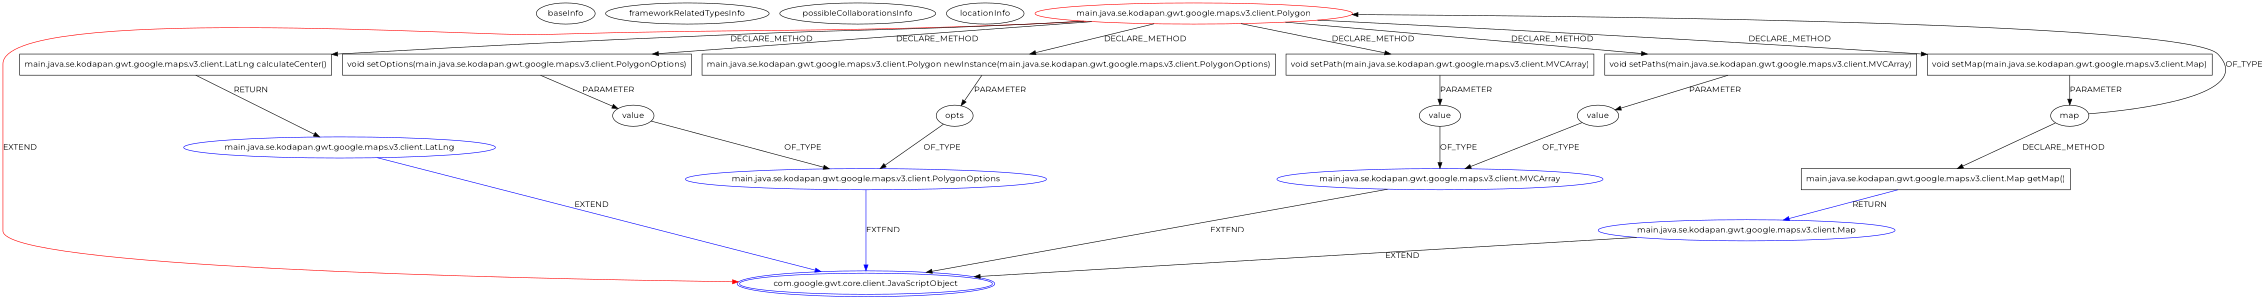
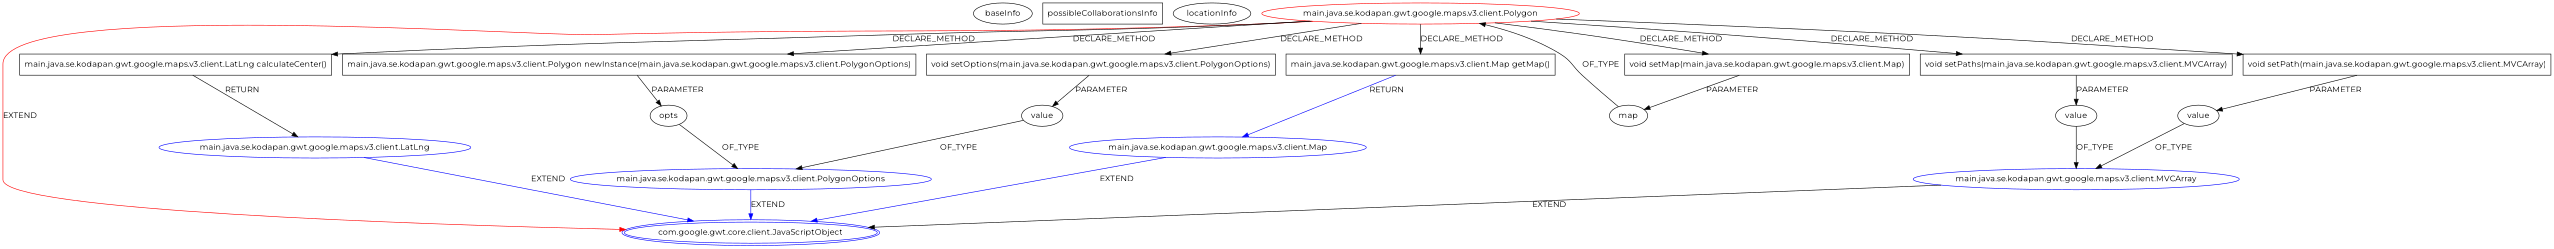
  digraph {
    fontname=Montserrat
    node [fontname=Montserrat isFrameworkType=false vertexType=CLIENT_METHOD_DECLARATION]
    edge [fontname=Montserrat]
    baseInfo [category=extension_graph graphId=3377 isAnonymous=false possibleRelation=true isFrameworkType="" vertexType=""]
-   frameworkRelatedTypesInfo [0="com.google.gwt.core.client.JavaScriptObject" isFrameworkType="" vertexType=""]
-   possibleCollaborationsInfo [0="3377~CLIENT_METHOD_DECLARATION-PARAMETER_DECLARATION-CLIENT_METHOD_DECLARATION-PARAMETER_DECLARATION-~com.google.gwt.core.client.JavaScriptObject ~com.google.gwt.core.client.JavaScriptObject ~false~false" 1="3377~CLIENT_METHOD_DECLARATION-RETURN_TYPE-~com.google.gwt.core.client.JavaScriptObject ~com.google.gwt.core.client.JavaScriptObject ~false~false" 2="3377~CLIENT_METHOD_DECLARATION-RETURN_TYPE-CLIENT_METHOD_DECLARATION-PARAMETER_DECLARATION-~com.google.gwt.core.client.JavaScriptObject ~com.google.gwt.core.client.JavaScriptObject ~false~false" isFrameworkType="" vertexType=""]
+   possibleCollaborationsInfo [0="3377~CLIENT_METHOD_DECLARATION-PARAMETER_DECLARATION-CLIENT_METHOD_DECLARATION-PARAMETER_DECLARATION-~com.google.gwt.core.client.JavaScriptObject ~com.google.gwt.core.client.JavaScriptObject ~false~false" 1="3377~CLIENT_METHOD_DECLARATION-RETURN_TYPE-~com.google.gwt.core.client.JavaScriptObject ~com.google.gwt.core.client.JavaScriptObject ~false~false" 2="3377~CLIENT_METHOD_DECLARATION-RETURN_TYPE-CLIENT_METHOD_DECLARATION-PARAMETER_DECLARATION-~com.google.gwt.core.client.JavaScriptObject ~com.google.gwt.core.client.JavaScriptObject ~false~false" shape=box isFrameworkType="" vertexType=""]
    locationInfo [contextSignature=Polygon filePath="/karlwettin-kodapan-gwt-google-map-v3/kodapan-gwt-google-map-v3-master/src/main/java/se/kodapan/gwt/google/maps/v3/client/Polygon.java" graphId=3377 projectName="karlwettin-kodapan-gwt-google-map-v3" isFrameworkType="" vertexType=""]
    n5 [color=red label="main.java.se.kodapan.gwt.google.maps.v3.client.Polygon" vertexType=ROOT_CLIENT_CLASS_DECLARATION]
    n6 [color=blue isFrameworkType=true label="com.google.gwt.core.client.JavaScriptObject" peripheries=2 vertexType=FRAMEWORK_CLASS_TYPE]
    n7 [label="main.java.se.kodapan.gwt.google.maps.v3.client.Polygon newInstance(main.java.se.kodapan.gwt.google.maps.v3.client.PolygonOptions)" shape=box]
    n8 [label="main.java.se.kodapan.gwt.google.maps.v3.client.LatLng calculateCenter()" shape=box]
    n9 [label="void setMap(main.java.se.kodapan.gwt.google.maps.v3.client.Map)" shape=box]
    n10 [label="main.java.se.kodapan.gwt.google.maps.v3.client.Map getMap()" shape=box]
    n11 [label="void setOptions(main.java.se.kodapan.gwt.google.maps.v3.client.PolygonOptions)" shape=box]
    n12 [label="void setPath(main.java.se.kodapan.gwt.google.maps.v3.client.MVCArray)" shape=box]
    n13 [label="void setPaths(main.java.se.kodapan.gwt.google.maps.v3.client.MVCArray)" shape=box]
    n14 [label=opts vertexType=PARAMETER_DECLARATION]
    n15 [color=blue label="main.java.se.kodapan.gwt.google.maps.v3.client.LatLng" vertexType=REFERENCE_CLIENT_CLASS_DECLARATION]
    n16 [label=map vertexType=PARAMETER_DECLARATION]
    n17 [color=blue label="main.java.se.kodapan.gwt.google.maps.v3.client.Map" vertexType=REFERENCE_CLIENT_CLASS_DECLARATION]
    n18 [label=value vertexType=PARAMETER_DECLARATION]
    n19 [label=value vertexType=PARAMETER_DECLARATION]
    n20 [label=value vertexType=PARAMETER_DECLARATION]
    n21 [color=blue label="main.java.se.kodapan.gwt.google.maps.v3.client.PolygonOptions" vertexType=REFERENCE_CLIENT_CLASS_DECLARATION]
    n22 [color=blue label="main.java.se.kodapan.gwt.google.maps.v3.client.MVCArray" vertexType=REFERENCE_CLIENT_CLASS_DECLARATION]
    n5 -> n6 [color=red label=EXTEND]
    n5 -> n7 [label=DECLARE_METHOD]
    n5 -> n8 [label=DECLARE_METHOD]
    n5 -> n9 [label=DECLARE_METHOD]
-   n16 -> n10 [label=DECLARE_METHOD]
+   n5 -> n10 [label=DECLARE_METHOD]
    n5 -> n11 [label=DECLARE_METHOD]
    n5 -> n12 [label=DECLARE_METHOD]
    n5 -> n13 [label=DECLARE_METHOD]
    n7 -> n14 [label=PARAMETER]
    n8 -> n15 [label=RETURN]
    n9 -> n16 [label=PARAMETER]
    n10 -> n17 [color=blue label=RETURN]
    n11 -> n18 [label=PARAMETER]
    n12 -> n19 [label=PARAMETER]
    n13 -> n20 [label=PARAMETER]
    n14 -> n21 [label=OF_TYPE]
    n15 -> n6 [color=blue label=EXTEND]
    n16 -> n5 [label=OF_TYPE]
-   n17 -> n6 [color=black label=EXTEND]
+   n17 -> n6 [color=blue label=EXTEND]
    n18 -> n21 [label=OF_TYPE]
    n19 -> n22 [label=OF_TYPE]
    n20 -> n22 [label=OF_TYPE]
    n21 -> n6 [color=blue label=EXTEND]
    n22 -> n6 [color=black label=EXTEND]
  }
